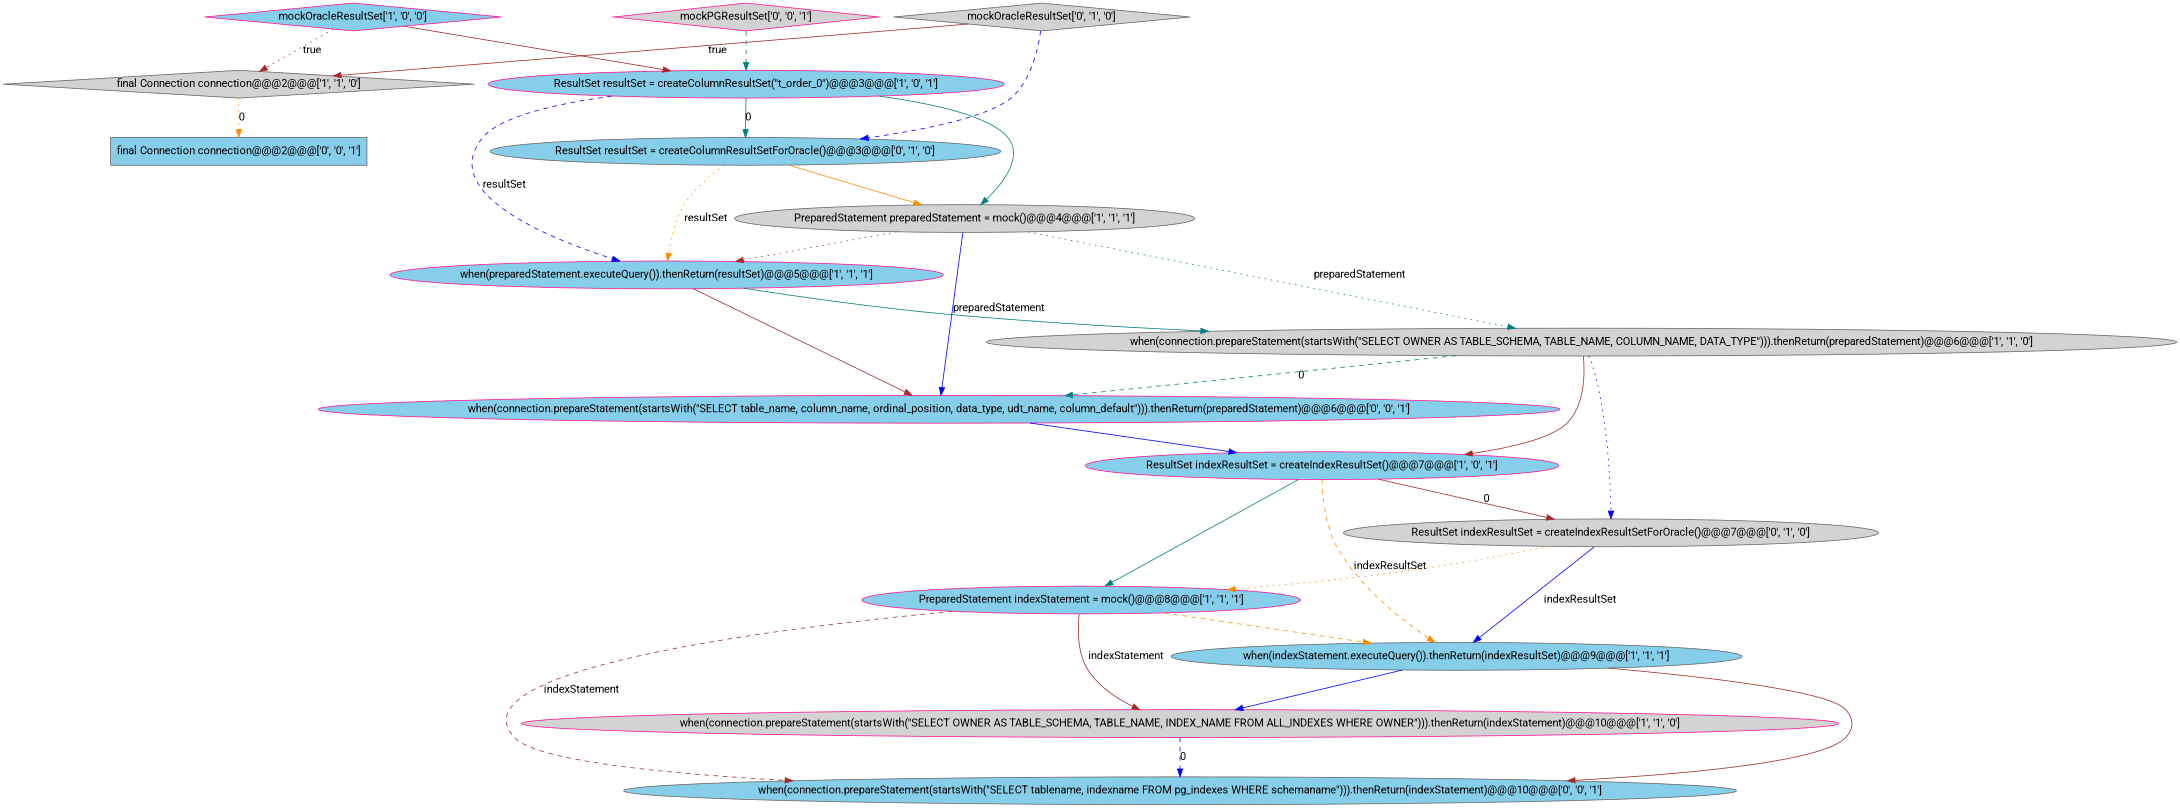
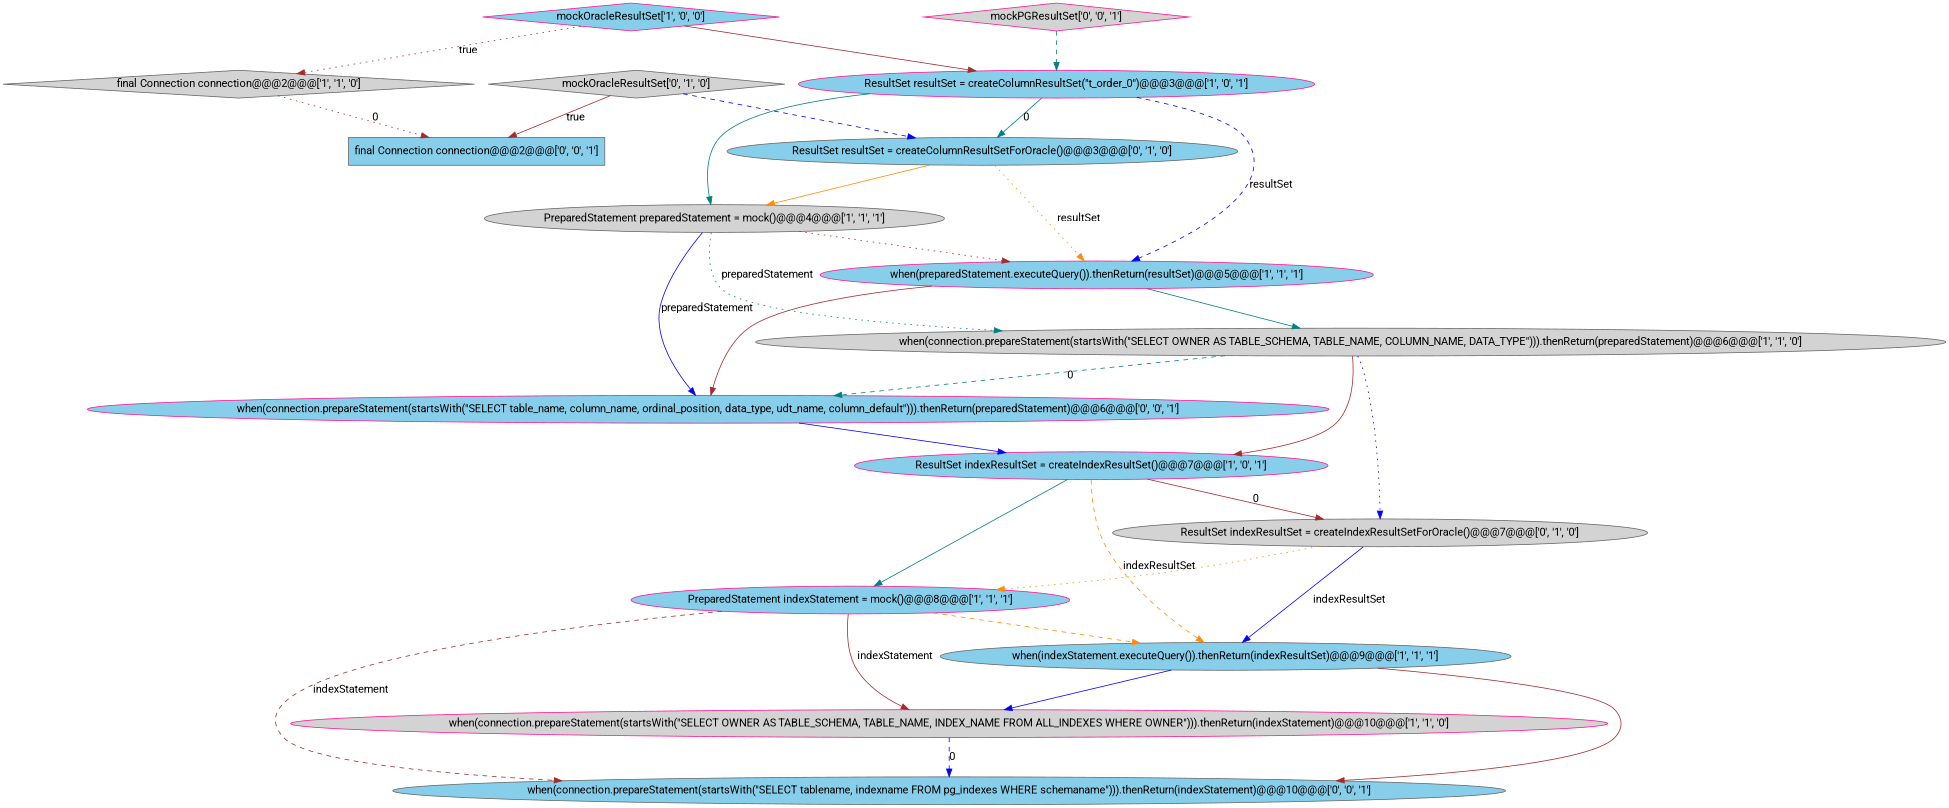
  digraph {
    fontname=Roboto
    node [color=gray40 fillcolor=skyblue fontname=Roboto shape=ellipse style=filled]
    edge [color=brown fontname=Roboto style=solid]
    n1 [fillcolor=lightgrey label="ResultSet indexResultSet = createIndexResultSetForOracle()@@@7@@@['0', '1', '0']"]
    n2 [label="when(indexStatement.executeQuery()).thenReturn(indexResultSet)@@@9@@@['1', '1', '1']"]
    n3 [color=deeppink label="PreparedStatement indexStatement = mock()@@@8@@@['1', '1', '1']"]
    n4 [color=deeppink fillcolor=lightgrey label="when(connection.prepareStatement(startsWith(\"SELECT OWNER AS TABLE_SCHEMA, TABLE_NAME, INDEX_NAME FROM ALL_INDEXES WHERE OWNER\"))).thenReturn(indexStatement)@@@10@@@['1', '1', '0']"]
    n5 [label="when(connection.prepareStatement(startsWith(\"SELECT tablename, indexname FROM pg_indexes WHERE schemaname\"))).thenReturn(indexStatement)@@@10@@@['0', '0', '1']"]
    n6 [fillcolor=lightgrey label="mockOracleResultSet['0', '1', '0']" shape=diamond]
    n7 [label="ResultSet resultSet = createColumnResultSetForOracle()@@@3@@@['0', '1', '0']"]
    n8 [fillcolor=lightgrey label="final Connection connection@@@2@@@['1', '1', '0']" shape=diamond]
    n9 [color=deeppink label="when(preparedStatement.executeQuery()).thenReturn(resultSet)@@@5@@@['1', '1', '1']"]
    n10 [fillcolor=lightgrey label="PreparedStatement preparedStatement = mock()@@@4@@@['1', '1', '1']"]
    n11 [label="final Connection connection@@@2@@@['0', '0', '1']" shape=box]
    n12 [color=deeppink label="ResultSet resultSet = createColumnResultSet(\"t_order_0\")@@@3@@@['1', '0', '1']"]
    n13 [fillcolor=lightgrey label="when(connection.prepareStatement(startsWith(\"SELECT OWNER AS TABLE_SCHEMA, TABLE_NAME, COLUMN_NAME, DATA_TYPE\"))).thenReturn(preparedStatement)@@@6@@@['1', '1', '0']"]
    n14 [color=deeppink label="when(connection.prepareStatement(startsWith(\"SELECT table_name, column_name, ordinal_position, data_type, udt_name, column_default\"))).thenReturn(preparedStatement)@@@6@@@['0', '0', '1']"]
    n15 [color=deeppink label="ResultSet indexResultSet = createIndexResultSet()@@@7@@@['1', '0', '1']"]
    n16 [color=deeppink fillcolor=lightgrey label="mockPGResultSet['0', '0', '1']" shape=diamond]
    n17 [color=deeppink label="mockOracleResultSet['1', '0', '0']" shape=diamond]
    n1 -> n2 [color=blue label=indexResultSet]
    n1 -> n3 [color=darkorange style=dotted]
    n2 -> n4 [color=blue]
    n2 -> n5
    n3 -> n2 [color=darkorange style=dashed]
    n3 -> n4 [label=indexStatement]
    n3 -> n5 [label=indexStatement style=dashed]
    n4 -> n5 [color=blue label=0 style=dashed]
    n6 -> n7 [color=blue style=dashed]
-   n6 -> n8 [label=true]
+   n6 -> n11 [label=true]
    n7 -> n9 [color=darkorange label=resultSet style=dotted]
    n7 -> n10 [color=darkorange]
-   n8 -> n11 [color=darkorange label=0 style=dotted]
+   n8 -> n11 [label=0 style=dotted]
    n9 -> n13 [color=teal]
    n9 -> n14
    n10 -> n9 [style=dotted]
    n10 -> n13 [color=teal label=preparedStatement style=dotted]
    n10 -> n14 [color=blue label=preparedStatement]
    n12 -> n7 [color=teal label=0]
    n12 -> n9 [color=blue label=resultSet style=dashed]
    n12 -> n10 [color=teal]
    n13 -> n1 [color=blue style=dotted]
    n13 -> n14 [color=teal label=0 style=dashed]
    n13 -> n15
    n14 -> n15 [color=blue]
    n15 -> n1 [label=0]
    n15 -> n2 [color=darkorange label=indexResultSet style=dashed]
    n15 -> n3 [color=teal]
    n16 -> n12 [color=teal style=dashed]
    n17 -> n8 [label=true style=dotted]
    n17 -> n12
  }
